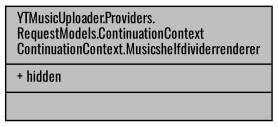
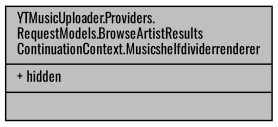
  digraph {
    fontname=Oswald
-   n1 [color=black fillcolor=grey75 fontcolor=black fontname=Oswald fontsize=10 height=0.2 label="{YTMusicUploader.Providers.\lRequestModels.ContinuationContext\lContinuationContext.Musicshelfdividerrenderer\n|+ hidden\l|}" shape=record style=filled width=0.4]
+   n1 [color=black fillcolor=grey75 fontcolor=black fontname=Oswald fontsize=10 height=0.2 label="{YTMusicUploader.Providers.\lRequestModels.BrowseArtistResults\lContinuationContext.Musicshelfdividerrenderer\n|+ hidden\l|}" shape=record style=filled width=0.4]
  }
